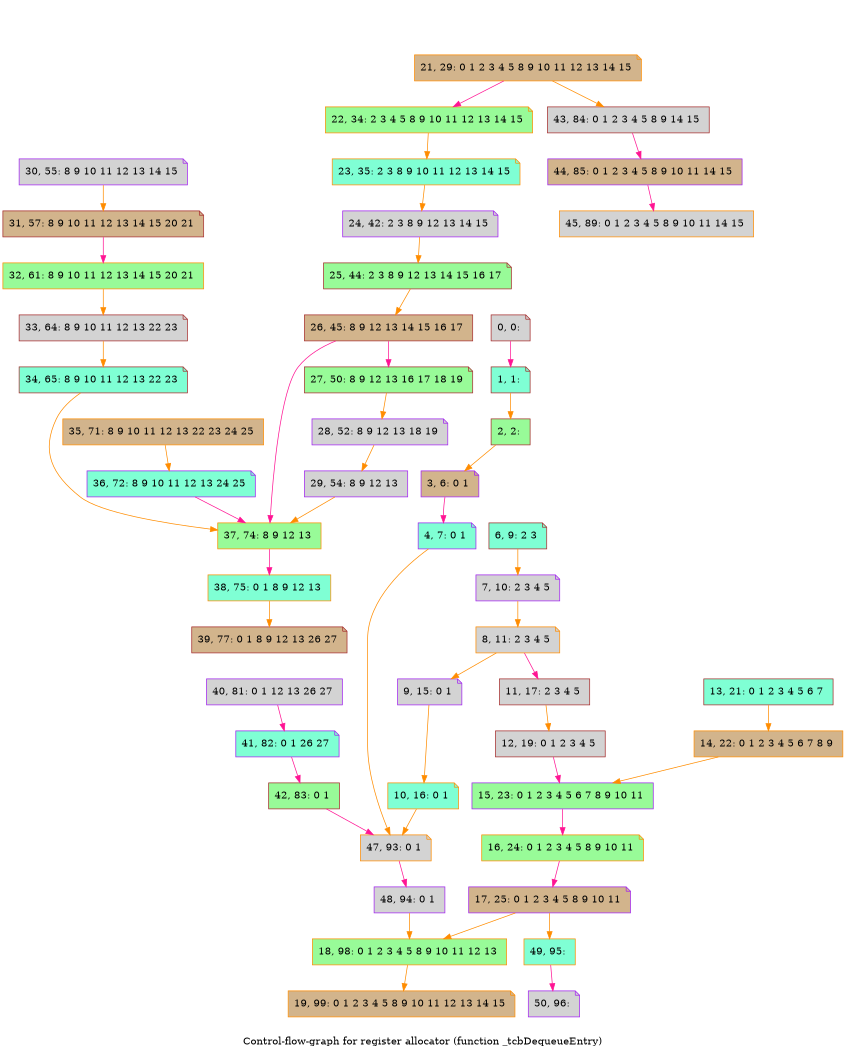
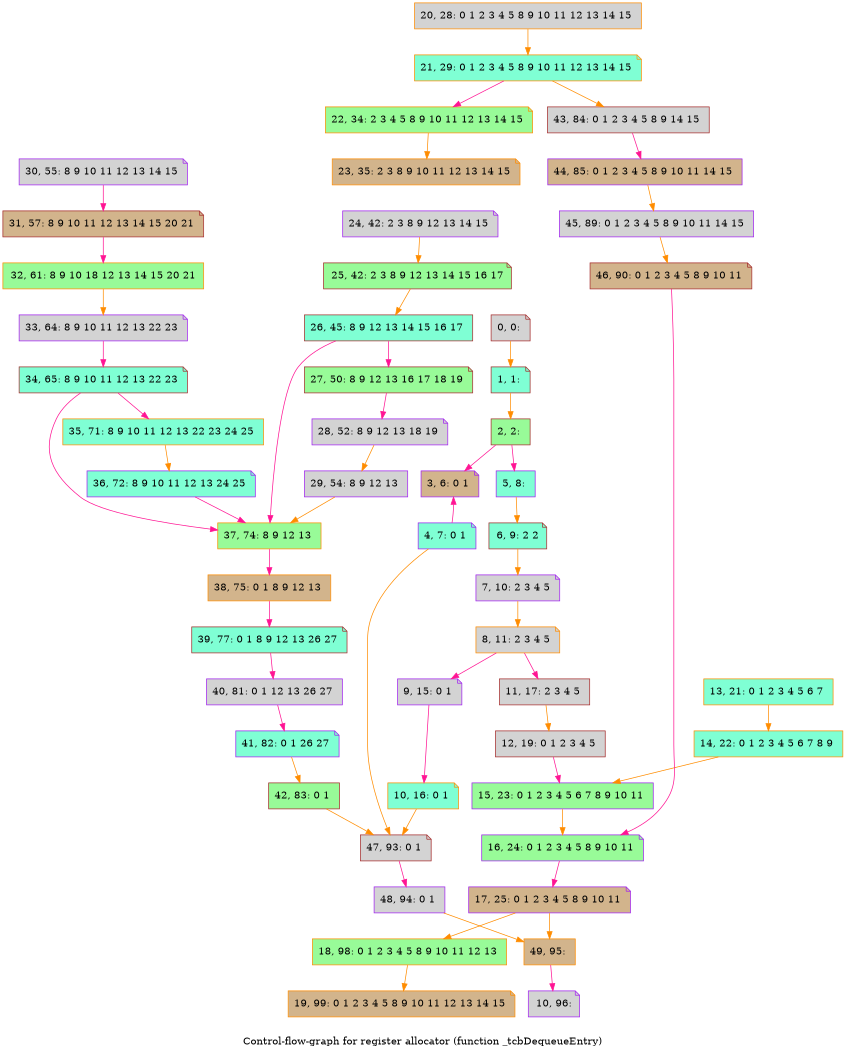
  digraph {
    label="Control-flow-graph for register allocator (function _tcbDequeueEntry)"
    node [color=brown fillcolor=lightgrey shape=note style=filled]
    edge [color=darkorange]
    n1 [label="0, 0: "]
    n2 [fillcolor=aquamarine label="1, 1: "]
    n3 [fillcolor=palegreen label="2, 2: " shape=box]
    n4 [color=purple fillcolor=tan label="3, 6: 0 1 "]
+   n5 [color=purple fillcolor=aquamarine label="5, 8: " shape=box]
    n6 [color=purple fillcolor=aquamarine label="4, 7: 0 1 "]
-   n7 [fillcolor=aquamarine label="6, 9: 2 3 "]
-   n8 [color=darkorange label="47, 93: 0 1 "]
+   n7 [fillcolor=aquamarine label="6, 9: 2 2"]
+   n8 [label="47, 93: 0 1 "]
    n9 [color=purple label="48, 94: 0 1 " shape=box]
    n10 [color=purple label="7, 10: 2 3 4 5 "]
    n11 [color=darkorange label="8, 11: 2 3 4 5 "]
    n12 [color=purple label="9, 15: 0 1 "]
    n13 [label="11, 17: 2 3 4 5 " shape=box]
    n14 [color=darkorange fillcolor=aquamarine label="10, 16: 0 1 "]
    n15 [label="12, 19: 0 1 2 3 4 5 " shape=box]
    n16 [color=purple fillcolor=palegreen label="15, 23: 0 1 2 3 4 5 6 7 8 9 10 11 " shape=box]
-   n17 [fillcolor=aquamarine label="13, 21: 0 1 2 3 4 5 6 7 " shape=box]
-   n18 [color=darkorange fillcolor=tan label="14, 22: 0 1 2 3 4 5 6 7 8 9 " shape=box]
-   n19 [color=darkorange fillcolor=palegreen label="16, 24: 0 1 2 3 4 5 8 9 10 11 "]
+   n17 [color=darkorange fillcolor=aquamarine label="13, 21: 0 1 2 3 4 5 6 7 " shape=box]
+   n18 [color=darkorange fillcolor=aquamarine label="14, 22: 0 1 2 3 4 5 6 7 8 9 " shape=box]
+   n19 [color=purple fillcolor=palegreen label="16, 24: 0 1 2 3 4 5 8 9 10 11 "]
    n20 [color=purple fillcolor=tan label="17, 25: 0 1 2 3 4 5 8 9 10 11 "]
    n21 [color=darkorange fillcolor=palegreen label="18, 98: 0 1 2 3 4 5 8 9 10 11 12 13 " shape=box]
-   n22 [color=darkorange fillcolor=aquamarine label="49, 95: " shape=box]
+   n22 [color=darkorange fillcolor=tan label="49, 95: " shape=box]
    n23 [color=darkorange fillcolor=tan label="19, 99: 0 1 2 3 4 5 8 9 10 11 12 13 14 15 "]
-   n25 [color=darkorange fillcolor=tan label="21, 29: 0 1 2 3 4 5 8 9 10 11 12 13 14 15 "]
+   n24 [color=darkorange label="20, 28: 0 1 2 3 4 5 8 9 10 11 12 13 14 15 " shape=box]
+   n25 [color=darkorange fillcolor=aquamarine label="21, 29: 0 1 2 3 4 5 8 9 10 11 12 13 14 15 "]
    n26 [color=darkorange fillcolor=palegreen label="22, 34: 2 3 4 5 8 9 10 11 12 13 14 15 "]
    n27 [label="43, 84: 0 1 2 3 4 5 8 9 14 15 " shape=box]
-   n28 [color=darkorange fillcolor=aquamarine label="23, 35: 2 3 8 9 10 11 12 13 14 15 "]
+   n28 [color=darkorange fillcolor=tan label="23, 35: 2 3 8 9 10 11 12 13 14 15 "]
    n29 [color=purple fillcolor=tan label="44, 85: 0 1 2 3 4 5 8 9 10 11 14 15 " shape=box]
    n30 [color=purple label="24, 42: 2 3 8 9 12 13 14 15 "]
-   n31 [fillcolor=palegreen label="25, 44: 2 3 8 9 12 13 14 15 16 17 "]
+   n31 [fillcolor=palegreen label="25, 42: 2 3 8 9 12 13 14 15 16 17"]
    n32 [color=purple label="30, 55: 8 9 10 11 12 13 14 15 "]
    n33 [fillcolor=tan label="31, 57: 8 9 10 11 12 13 14 15 20 21 "]
-   n34 [fillcolor=tan label="26, 45: 8 9 12 13 14 15 16 17 " shape=box]
+   n34 [fillcolor=aquamarine label="26, 45: 8 9 12 13 14 15 16 17 " shape=box]
    n35 [fillcolor=palegreen label="27, 50: 8 9 12 13 16 17 18 19 "]
    n36 [color=darkorange fillcolor=palegreen label="37, 74: 8 9 12 13 " shape=box]
    n37 [color=purple label="28, 52: 8 9 12 13 18 19 "]
-   n38 [color=darkorange fillcolor=aquamarine label="38, 75: 0 1 8 9 12 13 " shape=box]
+   n38 [color=darkorange fillcolor=tan label="38, 75: 0 1 8 9 12 13 " shape=box]
    n39 [color=purple label="29, 54: 8 9 12 13 " shape=box]
-   n40 [color=darkorange fillcolor=palegreen label="32, 61: 8 9 10 11 12 13 14 15 20 21 " shape=box]
-   n41 [label="33, 64: 8 9 10 11 12 13 22 23 "]
+   n40 [color=darkorange fillcolor=palegreen label="32, 61: 8 9 10 18 12 13 14 15 20 21" shape=box]
+   n41 [color=purple label="33, 64: 8 9 10 11 12 13 22 23 "]
    n42 [fillcolor=aquamarine label="34, 65: 8 9 10 11 12 13 22 23 "]
-   n43 [color=darkorange fillcolor=tan label="35, 71: 8 9 10 11 12 13 22 23 24 25 " shape=box]
+   n43 [color=darkorange fillcolor=aquamarine label="35, 71: 8 9 10 11 12 13 22 23 24 25 " shape=box]
    n44 [color=purple fillcolor=aquamarine label="36, 72: 8 9 10 11 12 13 24 25 "]
-   n45 [fillcolor=tan label="39, 77: 0 1 8 9 12 13 26 27 "]
+   n45 [fillcolor=aquamarine label="39, 77: 0 1 8 9 12 13 26 27 "]
    n46 [color=purple label="40, 81: 0 1 12 13 26 27 " shape=box]
    n47 [color=purple fillcolor=aquamarine label="41, 82: 0 1 26 27 "]
    n48 [fillcolor=palegreen label="42, 83: 0 1 " shape=box]
-   n49 [color=darkorange label="45, 89: 0 1 2 3 4 5 8 9 10 11 14 15 " shape=box]
-   n51 [color=purple label="50, 96: "]
-   n1 -> n2 [color=deeppink]
+   n49 [color=purple label="45, 89: 0 1 2 3 4 5 8 9 10 11 14 15 " shape=box]
+   n50 [fillcolor=tan label="46, 90: 0 1 2 3 4 5 8 9 10 11 "]
+   n51 [color=purple label="10, 96:"]
+   n1 -> n2
    n2 -> n3
-   n3 -> n4
-   n4 -> n6 [color=deeppink]
+   n3 -> n4 [color=deeppink]
+   n3 -> n5 [color=deeppink]
+   n6 -> n4 [color=deeppink]
+   n5 -> n7
    n6 -> n8
    n7 -> n10
    n8 -> n9 [color=deeppink]
-   n9 -> n21
+   n9 -> n22
    n10 -> n11
-   n11 -> n12
+   n11 -> n12 [color=deeppink]
    n11 -> n13 [color=deeppink]
-   n12 -> n14
+   n12 -> n14 [color=deeppink]
    n13 -> n15
    n14 -> n8
    n15 -> n16 [color=deeppink]
-   n16 -> n19 [color=deeppink]
+   n16 -> n19
    n17 -> n18
    n18 -> n16
    n19 -> n20 [color=deeppink]
    n20 -> n21
    n20 -> n22
    n21 -> n23
    n22 -> n51 [color=deeppink]
+   n24 -> n25
    n25 -> n26 [color=deeppink]
    n25 -> n27
    n26 -> n28
    n27 -> n29 [color=deeppink]
-   n28 -> n30
-   n29 -> n49 [color=deeppink]
+   n29 -> n49
    n30 -> n31
    n31 -> n34
-   n32 -> n33
+   n32 -> n33 [color=deeppink]
    n33 -> n40 [color=deeppink]
    n34 -> n35 [color=deeppink]
    n34 -> n36 [color=deeppink]
-   n35 -> n37
+   n35 -> n37 [color=deeppink]
    n36 -> n38 [color=deeppink]
    n37 -> n39
-   n38 -> n45
+   n38 -> n45 [color=deeppink]
    n39 -> n36
    n40 -> n41
-   n41 -> n42
-   n42 -> n36
+   n41 -> n42 [color=deeppink]
+   n42 -> n36 [color=deeppink]
+   n42 -> n43 [color=deeppink]
    n43 -> n44
    n44 -> n36 [color=deeppink]
+   n45 -> n46 [color=deeppink]
    n46 -> n47 [color=deeppink]
-   n47 -> n48 [color=deeppink]
-   n48 -> n8 [color=deeppink]
+   n47 -> n48
+   n48 -> n8
+   n49 -> n50
+   n50 -> n19 [color=deeppink]
  }
